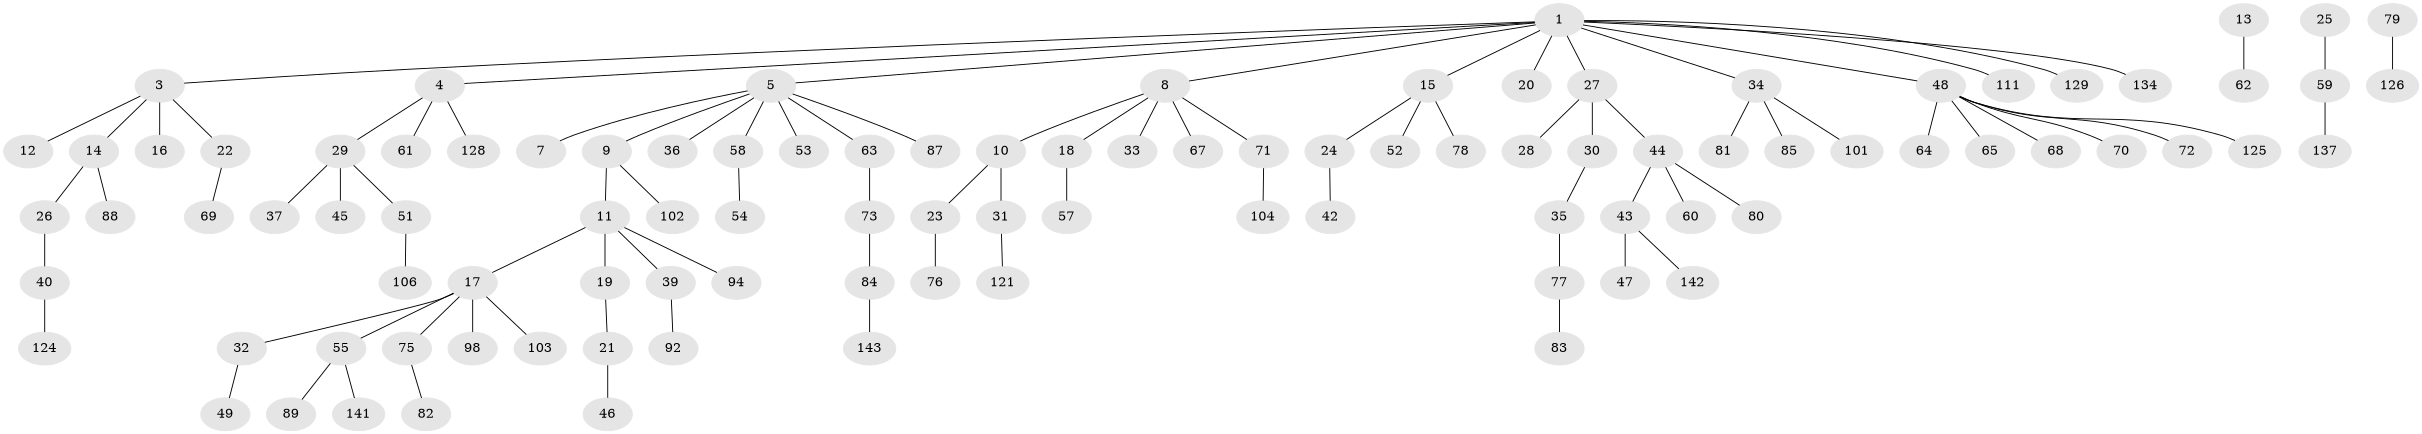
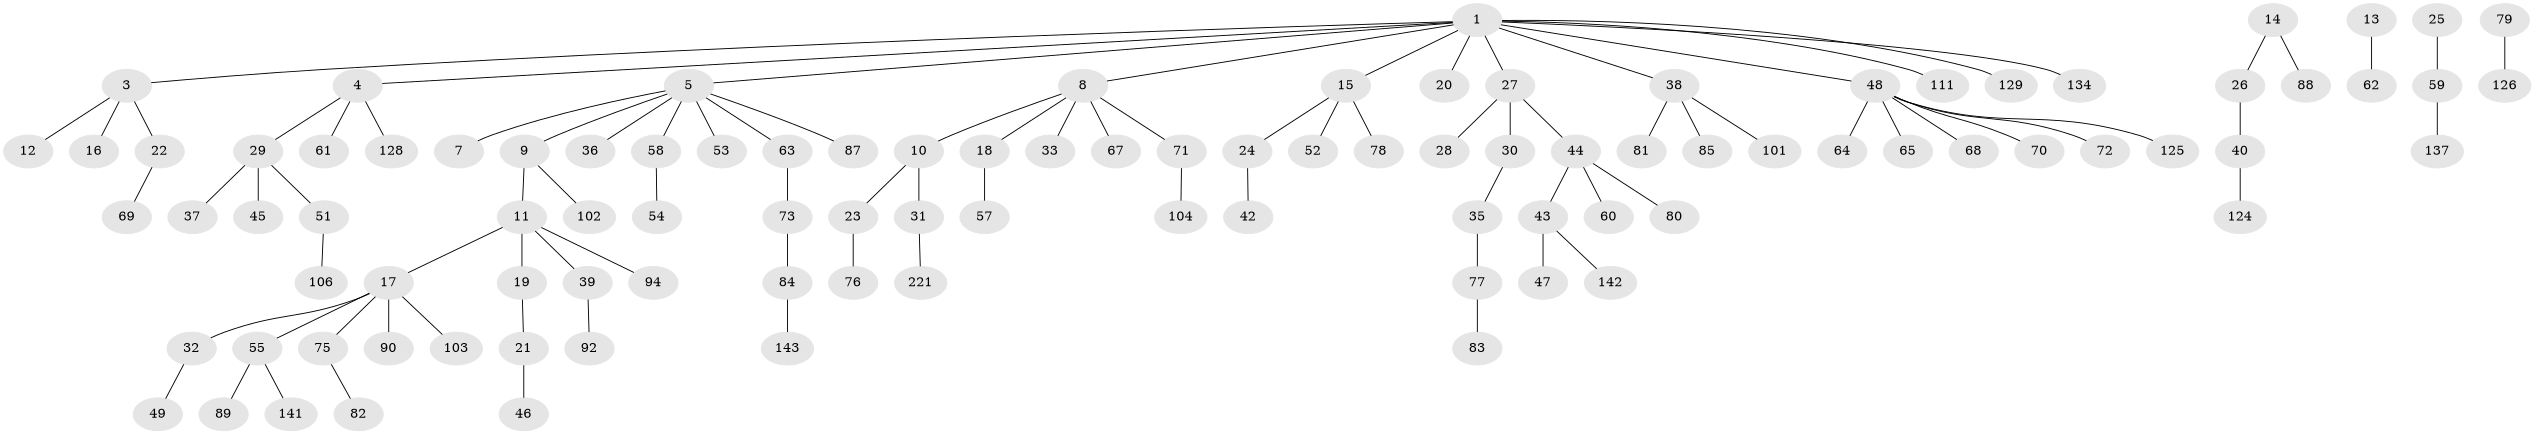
  graph {
    node [color=gray90 style=filled]
    1 [super="+2"]
    3
    4
    5 [super="+6"]
    8
    15
    20
    27
-   34
+   34 [label=38]
    48 [super="+50"]
    111 [super="+132"]
    129
    134
    12
    14
    16
    22 [super="+130+86+100"]
    29
    61 [super="+109"]
    128
    7 [super="+120+91"]
    9
    36
    n24 [label=58]
    53 [super="+135+122+131"]
    63
    87
    10
    18 [super="+58+41"]
    33
    67 [super="+93"]
    71
    24
    52
    78 [super="+123"]
    28
    30
    44
    81
    85 [super="+99+90"]
    101
    64
    65
    68 [super="+108+116"]
    70
    72
    125
    26
    88
    69
    37 [super="+110"]
    45
    51
    11
    102 [super="+112"]
    62 [super="+107+97"]
    13
    54
    73 [super="+74"]
    23
    31
    57 [super="+114"]
    25
    59
    104
    17
    19
    39
    94
    76 [super="+95"]
-   121
+   121 [label=221]
    32
    55
    75
-   98
+   98 [label=90]
    103
    21
    92 [super="+119"]
    40
    42
    49 [super="+118"]
    89
    141
    82
    79
    126
    46 [super="+113"]
    137
    124
    35 [super="+139+56"]
    43
    60
    80
    106
    77
    47
    142
    83
    84
    143
    1 -- 3
    1 -- 4
    1 -- 5
    1 -- 8
    1 -- 15
    1 -- 20
    1 -- 27
    1 -- 34
    1 -- 48
    1 -- 111
    1 -- 129
    1 -- 134
    3 -- 12
-   3 -- 14
    3 -- 16
    3 -- 22
    4 -- 29
    4 -- 61
    4 -- 128
    5 -- 7
    5 -- 9
    5 -- 36
    5 -- n24
    5 -- 53
    5 -- 63
    5 -- 87
    8 -- 10
    8 -- 18
    8 -- 33
    8 -- 67
    8 -- 71
    15 -- 24
    15 -- 52
    15 -- 78
    27 -- 28
    27 -- 30
    27 -- 44
    34 -- 81
    34 -- 85
    34 -- 101
    48 -- 64
    48 -- 65
    48 -- 68
    48 -- 70
    48 -- 72
    48 -- 125
    14 -- 26
    14 -- 88
    22 -- 69
    29 -- 37
    29 -- 45
    29 -- 51
    9 -- 11
    9 -- 102
    n24 -- 54
    63 -- 73
    10 -- 23
    10 -- 31
    18 -- 57
    71 -- 104
    24 -- 42
    30 -- 35
    44 -- 43
    44 -- 60
    44 -- 80
    26 -- 40
    51 -- 106
    11 -- 17
    11 -- 19
    11 -- 39
    11 -- 94
    13 -- 62
    73 -- 84
    23 -- 76
    31 -- 121
    25 -- 59
    59 -- 137
    17 -- 32
    17 -- 55
    17 -- 75
    17 -- 98
    17 -- 103
    19 -- 21
    39 -- 92
    32 -- 49
    55 -- 89
    55 -- 141
    75 -- 82
    21 -- 46
    40 -- 124
    79 -- 126
    35 -- 77
    43 -- 47
    43 -- 142
    77 -- 83
    84 -- 143
  }
